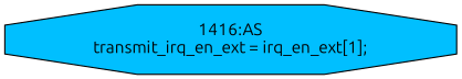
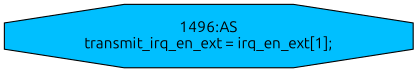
  strict digraph {
    fontname=Ubuntu
-   n1 [ast="<pyverilog.vparser.ast.Assign object at 0x7fd77326e550>" def_var="['transmit_irq_en_ext']" fillcolor=deepskyblue label="1416:AS\ntransmit_irq_en_ext = irq_en_ext[1];" statements="[]" style=filled typ=Assign use_var="['irq_en_ext']" shape=octagon fontname=Ubuntu]
+   n1 [ast="<pyverilog.vparser.ast.Assign object at 0x7fd77326e550>" def_var="['transmit_irq_en_ext']" fillcolor=deepskyblue label="1496:AS\ntransmit_irq_en_ext = irq_en_ext[1];" statements="[]" style=filled typ=Assign use_var="['irq_en_ext']" shape=octagon fontname=Ubuntu]
  }
